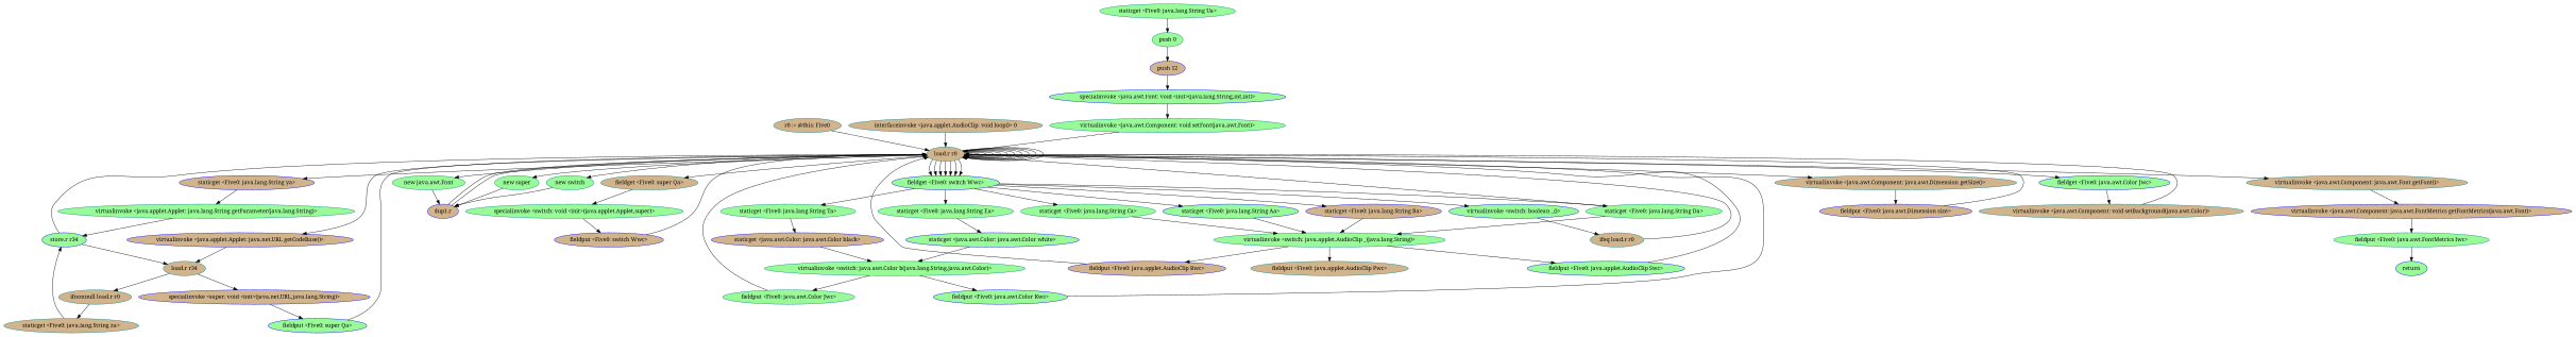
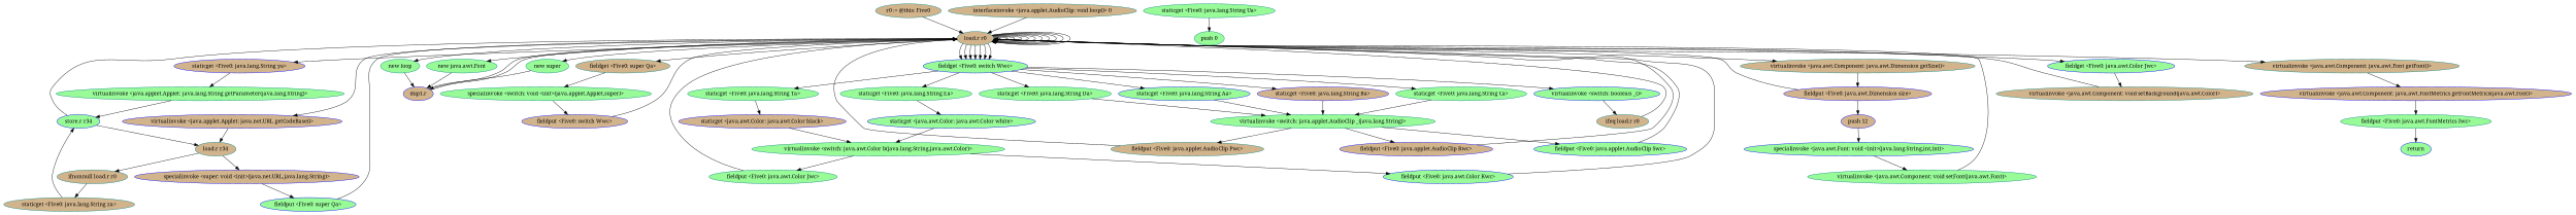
  digraph {
    fontname="Noto Serif"
    node [color=teal fillcolor=palegreen fontname="Noto Serif" style=filled]
    edge [fontname="Noto Serif"]
    "r0 := @this: Five0" [fillcolor=tan]
    "load.r r0" [fillcolor=tan]
    "staticget <Five0: java.lang.String ya>" [color=blue fillcolor=tan]
    "new super"
    "virtualinvoke <java.applet.Applet: java.net.URL getCodeBase()>" [color=blue fillcolor=tan]
-   "new switch"
+   "new switch" [label="new loop"]
    "fieldget <Five0: super Qa>" [fillcolor=tan]
    "fieldget <Five0: switch Wwc>" [color=blue]
    "virtualinvoke <java.awt.Component: java.awt.Dimension getSize()>" [fillcolor=tan]
    "fieldget <Five0: java.awt.Color Jwc>" [color=blue]
    "new java.awt.Font"
    "virtualinvoke <java.awt.Component: java.awt.Font getFont()>" [fillcolor=tan]
    "virtualinvoke <java.applet.Applet: java.lang.String getParameter(java.lang.String)>"
    "dup1.r" [color=blue fillcolor=tan]
    "load.r r34" [fillcolor=tan]
    "specialinvoke <switch: void <init>(java.applet.Applet,super)>"
    "staticget <Five0: java.lang.String Aa>" [color=blue]
    "staticget <Five0: java.lang.String Ba>" [color=blue fillcolor=tan]
    "staticget <Five0: java.lang.String Ca>"
    "virtualinvoke <switch: boolean _()>" [color=blue]
    "staticget <Five0: java.lang.String Da>"
    "staticget <Five0: java.lang.String Ea>"
    "staticget <Five0: java.lang.String Ta>"
    "fieldput <Five0: java.awt.Dimension size>" [color=blue fillcolor=tan]
    "virtualinvoke <java.awt.Component: void setBackground(java.awt.Color)>" [fillcolor=tan]
    "virtualinvoke <java.awt.Component: java.awt.FontMetrics getFontMetrics(java.awt.Font)>" [color=blue fillcolor=tan]
    "store.r r34" [color=blue]
    "ifnonnull load.r r0" [fillcolor=tan]
    "specialinvoke <super: void <init>(java.net.URL,java.lang.String)>" [color=blue fillcolor=tan]
    "staticget <Five0: java.lang.String za>" [fillcolor=tan]
    "fieldput <Five0: super Qa>" [color=blue]
    n32 [label="push 0"]
    "staticget <Five0: java.lang.String Ua>"
    "fieldput <Five0: switch Wwc>" [color=blue fillcolor=tan]
    "virtualinvoke <switch: java.applet.AudioClip _(java.lang.String)>"
    "ifeq load.r r0" [fillcolor=tan]
    "staticget <java.awt.Color: java.awt.Color white>" [color=blue]
    "staticget <java.awt.Color: java.awt.Color black>" [color=blue fillcolor=tan]
    "fieldput <Five0: java.applet.AudioClip Pwc>" [fillcolor=tan]
    "fieldput <Five0: java.applet.AudioClip Rwc>" [color=blue fillcolor=tan]
    "fieldput <Five0: java.applet.AudioClip Swc>" [color=blue]
    "interfaceinvoke <java.applet.AudioClip: void loop()> 0" [fillcolor=tan]
    "virtualinvoke <switch: java.awt.Color b(java.lang.String,java.awt.Color)>"
    "fieldput <Five0: java.awt.Color Jwc>"
    "fieldput <Five0: java.awt.Color Kwc>" [color=blue]
    "push 12" [color=blue fillcolor=tan]
    "specialinvoke <java.awt.Font: void <init>(java.lang.String,int,int)>" [color=blue]
    "virtualinvoke <java.awt.Component: void setFont(java.awt.Font)>"
    "fieldput <Five0: java.awt.FontMetrics Iwc>"
    return [color=blue]
    "r0 := @this: Five0" -> "load.r r0"
    "load.r r0" -> "load.r r0"
    "load.r r0" -> "load.r r0"
    "load.r r0" -> "load.r r0"
    "load.r r0" -> "load.r r0"
    "load.r r0" -> "load.r r0"
    "load.r r0" -> "load.r r0"
    "load.r r0" -> "load.r r0"
    "load.r r0" -> "load.r r0"
    "load.r r0" -> "load.r r0"
    "load.r r0" -> "load.r r0"
    "load.r r0" -> "load.r r0"
    "load.r r0" -> "staticget <Five0: java.lang.String ya>"
    "load.r r0" -> "new super"
    "load.r r0" -> "virtualinvoke <java.applet.Applet: java.net.URL getCodeBase()>"
    "load.r r0" -> "new switch"
    "load.r r0" -> "fieldget <Five0: super Qa>"
    "load.r r0" -> "fieldget <Five0: switch Wwc>"
    "load.r r0" -> "fieldget <Five0: switch Wwc>"
    "load.r r0" -> "fieldget <Five0: switch Wwc>"
    "load.r r0" -> "fieldget <Five0: switch Wwc>"
    "load.r r0" -> "fieldget <Five0: switch Wwc>"
    "load.r r0" -> "fieldget <Five0: switch Wwc>"
    "load.r r0" -> "fieldget <Five0: switch Wwc>"
    "load.r r0" -> "virtualinvoke <java.awt.Component: java.awt.Dimension getSize()>"
    "load.r r0" -> "fieldget <Five0: java.awt.Color Jwc>"
    "load.r r0" -> "new java.awt.Font"
    "load.r r0" -> "virtualinvoke <java.awt.Component: java.awt.Font getFont()>"
    "staticget <Five0: java.lang.String ya>" -> "virtualinvoke <java.applet.Applet: java.lang.String getParameter(java.lang.String)>"
    "new super" -> "dup1.r"
    "virtualinvoke <java.applet.Applet: java.net.URL getCodeBase()>" -> "load.r r34"
    "new switch" -> "dup1.r"
    "fieldget <Five0: super Qa>" -> "specialinvoke <switch: void <init>(java.applet.Applet,super)>"
    "fieldget <Five0: switch Wwc>" -> "staticget <Five0: java.lang.String Aa>"
    "fieldget <Five0: switch Wwc>" -> "staticget <Five0: java.lang.String Ba>"
    "fieldget <Five0: switch Wwc>" -> "staticget <Five0: java.lang.String Ca>"
    "fieldget <Five0: switch Wwc>" -> "virtualinvoke <switch: boolean _()>"
    "fieldget <Five0: switch Wwc>" -> "staticget <Five0: java.lang.String Da>"
    "fieldget <Five0: switch Wwc>" -> "staticget <Five0: java.lang.String Ea>"
    "fieldget <Five0: switch Wwc>" -> "staticget <Five0: java.lang.String Ta>"
    "virtualinvoke <java.awt.Component: java.awt.Dimension getSize()>" -> "fieldput <Five0: java.awt.Dimension size>"
    "fieldget <Five0: java.awt.Color Jwc>" -> "virtualinvoke <java.awt.Component: void setBackground(java.awt.Color)>"
    "new java.awt.Font" -> "dup1.r"
    "virtualinvoke <java.awt.Component: java.awt.Font getFont()>" -> "virtualinvoke <java.awt.Component: java.awt.FontMetrics getFontMetrics(java.awt.Font)>"
    "virtualinvoke <java.applet.Applet: java.lang.String getParameter(java.lang.String)>" -> "store.r r34"
    "dup1.r" -> "load.r r0"
    "dup1.r" -> "load.r r0"
    "load.r r34" -> "ifnonnull load.r r0"
    "load.r r34" -> "specialinvoke <super: void <init>(java.net.URL,java.lang.String)>"
    "specialinvoke <switch: void <init>(java.applet.Applet,super)>" -> "fieldput <Five0: switch Wwc>"
    "staticget <Five0: java.lang.String Aa>" -> "virtualinvoke <switch: java.applet.AudioClip _(java.lang.String)>"
    "staticget <Five0: java.lang.String Ba>" -> "virtualinvoke <switch: java.applet.AudioClip _(java.lang.String)>"
    "staticget <Five0: java.lang.String Ca>" -> "virtualinvoke <switch: java.applet.AudioClip _(java.lang.String)>"
    "virtualinvoke <switch: boolean _()>" -> "ifeq load.r r0"
    "staticget <Five0: java.lang.String Da>" -> "virtualinvoke <switch: java.applet.AudioClip _(java.lang.String)>"
    "staticget <Five0: java.lang.String Ea>" -> "staticget <java.awt.Color: java.awt.Color white>"
    "staticget <Five0: java.lang.String Ta>" -> "staticget <java.awt.Color: java.awt.Color black>"
    "fieldput <Five0: java.awt.Dimension size>" -> "load.r r0"
    "virtualinvoke <java.awt.Component: void setBackground(java.awt.Color)>" -> "load.r r0"
    "virtualinvoke <java.awt.Component: java.awt.FontMetrics getFontMetrics(java.awt.Font)>" -> "fieldput <Five0: java.awt.FontMetrics Iwc>"
    "store.r r34" -> "load.r r0"
    "store.r r34" -> "load.r r34"
    "ifnonnull load.r r0" -> "staticget <Five0: java.lang.String za>"
    "specialinvoke <super: void <init>(java.net.URL,java.lang.String)>" -> "fieldput <Five0: super Qa>"
    "staticget <Five0: java.lang.String za>" -> "store.r r34"
    "fieldput <Five0: super Qa>" -> "load.r r0"
-   n32 -> "push 12"
+   "fieldput <Five0: java.awt.Dimension size>" -> "push 12"
    "staticget <Five0: java.lang.String Ua>" -> n32
    "fieldput <Five0: switch Wwc>" -> "load.r r0"
    "virtualinvoke <switch: java.applet.AudioClip _(java.lang.String)>" -> "fieldput <Five0: java.applet.AudioClip Pwc>"
    "virtualinvoke <switch: java.applet.AudioClip _(java.lang.String)>" -> "fieldput <Five0: java.applet.AudioClip Rwc>"
    "virtualinvoke <switch: java.applet.AudioClip _(java.lang.String)>" -> "fieldput <Five0: java.applet.AudioClip Swc>"
    "ifeq load.r r0" -> "load.r r0"
    "staticget <java.awt.Color: java.awt.Color white>" -> "virtualinvoke <switch: java.awt.Color b(java.lang.String,java.awt.Color)>"
    "staticget <java.awt.Color: java.awt.Color black>" -> "virtualinvoke <switch: java.awt.Color b(java.lang.String,java.awt.Color)>"
-   "staticget <Five0: java.lang.String Da>" -> "load.r r0"
+   "fieldput <Five0: java.applet.AudioClip Pwc>" -> "load.r r0"
    "fieldput <Five0: java.applet.AudioClip Rwc>" -> "load.r r0"
    "fieldput <Five0: java.applet.AudioClip Swc>" -> "load.r r0"
    "interfaceinvoke <java.applet.AudioClip: void loop()> 0" -> "load.r r0"
    "virtualinvoke <switch: java.awt.Color b(java.lang.String,java.awt.Color)>" -> "fieldput <Five0: java.awt.Color Jwc>"
    "virtualinvoke <switch: java.awt.Color b(java.lang.String,java.awt.Color)>" -> "fieldput <Five0: java.awt.Color Kwc>"
    "fieldput <Five0: java.awt.Color Jwc>" -> "load.r r0"
    "fieldput <Five0: java.awt.Color Kwc>" -> "load.r r0"
    "push 12" -> "specialinvoke <java.awt.Font: void <init>(java.lang.String,int,int)>"
    "specialinvoke <java.awt.Font: void <init>(java.lang.String,int,int)>" -> "virtualinvoke <java.awt.Component: void setFont(java.awt.Font)>"
    "virtualinvoke <java.awt.Component: void setFont(java.awt.Font)>" -> "load.r r0"
    "fieldput <Five0: java.awt.FontMetrics Iwc>" -> return
  }
